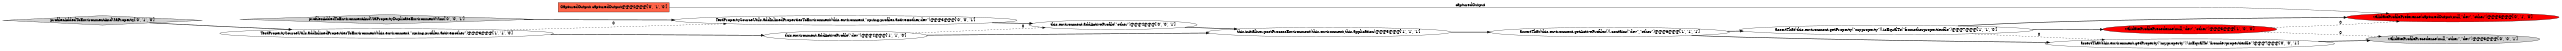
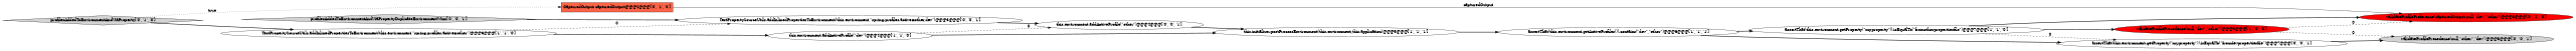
  digraph {
    rankdir=LR
    node [fillcolor=white shape=ellipse style=filled]
    edge [style=bold]
    n1 [label="this.environment.addActiveProfile(\"dev\")@@@4@@@['1', '1', '0']"]
    n2 [label="this.environment.addActiveProfile(\"other\")@@@4@@@['0', '0', '1']"]
    n3 [label="this.initializer.postProcessEnvironment(this.environment,this.application)@@@5@@@['1', '1', '1']"]
    n4 [label="assertThat(this.environment.getActiveProfiles()).contains(\"dev\",\"other\")@@@6@@@['1', '1', '1']"]
    n5 [fillcolor=red label="validateProfilePrecedence(null,\"dev\",\"other\")@@@8@@@['1', '0', '0']"]
    n6 [fillcolor=red label="validateProfilePreference(capturedOutput,null,\"dev\",\"other\")@@@8@@@['0', '1', '0']"]
    n7 [fillcolor=lightgray label="validateProfilePrecedence(null,\"other\",\"dev\")@@@8@@@['0', '0', '1']"]
    n8 [label="assertThat(this.environment.getProperty(\"my.property\")).isEqualTo(\"fromdevpropertiesfile\")@@@7@@@['0', '0', '1']"]
    n9 [fillcolor=tomato label="CapturedOutput capturedOutput@@@2@@@['0', '1', '0']" shape=box]
    n10 [label="assertThat(this.environment.getProperty(\"my.property\")).isEqualTo(\"fromotherpropertiesfile\")@@@7@@@['1', '1', '0']"]
    n11 [fillcolor=lightgray label="profilesAddedToEnvironmentAndViaProperty['0', '1', '0']" shape=diamond]
    n12 [label="TestPropertySourceUtils.addInlinedPropertiesToEnvironment(this.environment,\"spring.profiles.active=other\")@@@3@@@['1', '1', '0']"]
    n13 [label="TestPropertySourceUtils.addInlinedPropertiesToEnvironment(this.environment,\"spring.profiles.active=other,dev\")@@@3@@@['0', '0', '1']"]
    n14 [fillcolor=lightgray label="profilesAddedToEnvironmentAndViaPropertyDuplicateEnvironmentWins['0', '0', '1']" shape=diamond]
    n1 -> n2 [label=0 style=dashed]
    n1 -> n3
    n2 -> n3
    n3 -> n4
    n4 -> n8
    n4 -> n10
    n5 -> n6 [label=0 style=dashed]
    n5 -> n7 [label=0 style=dashed]
    n8 -> n7
    n9 -> n6 [label=capturedOutput style=solid]
    n10 -> n5
    n10 -> n6
    n10 -> n8 [label=0 style=dashed]
+   n11 -> n9 [label=true style=dotted]
    n11 -> n12
    n12 -> n1
    n12 -> n13 [label=0 style=dashed]
    n13 -> n2
    n14 -> n13
  }
